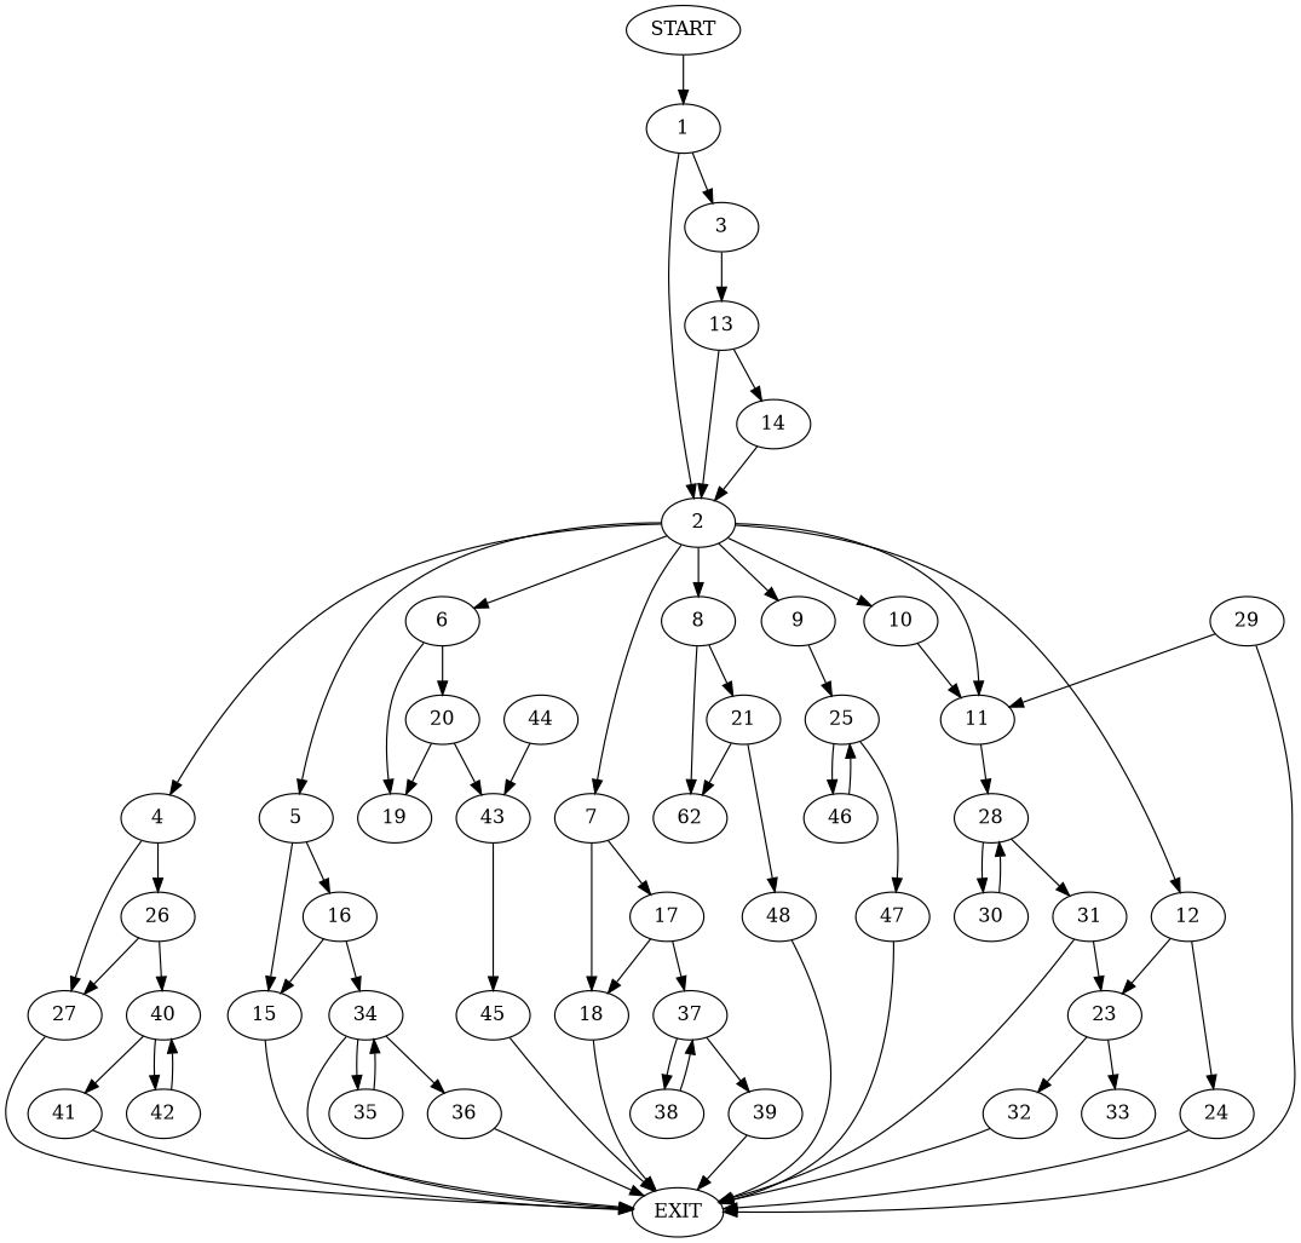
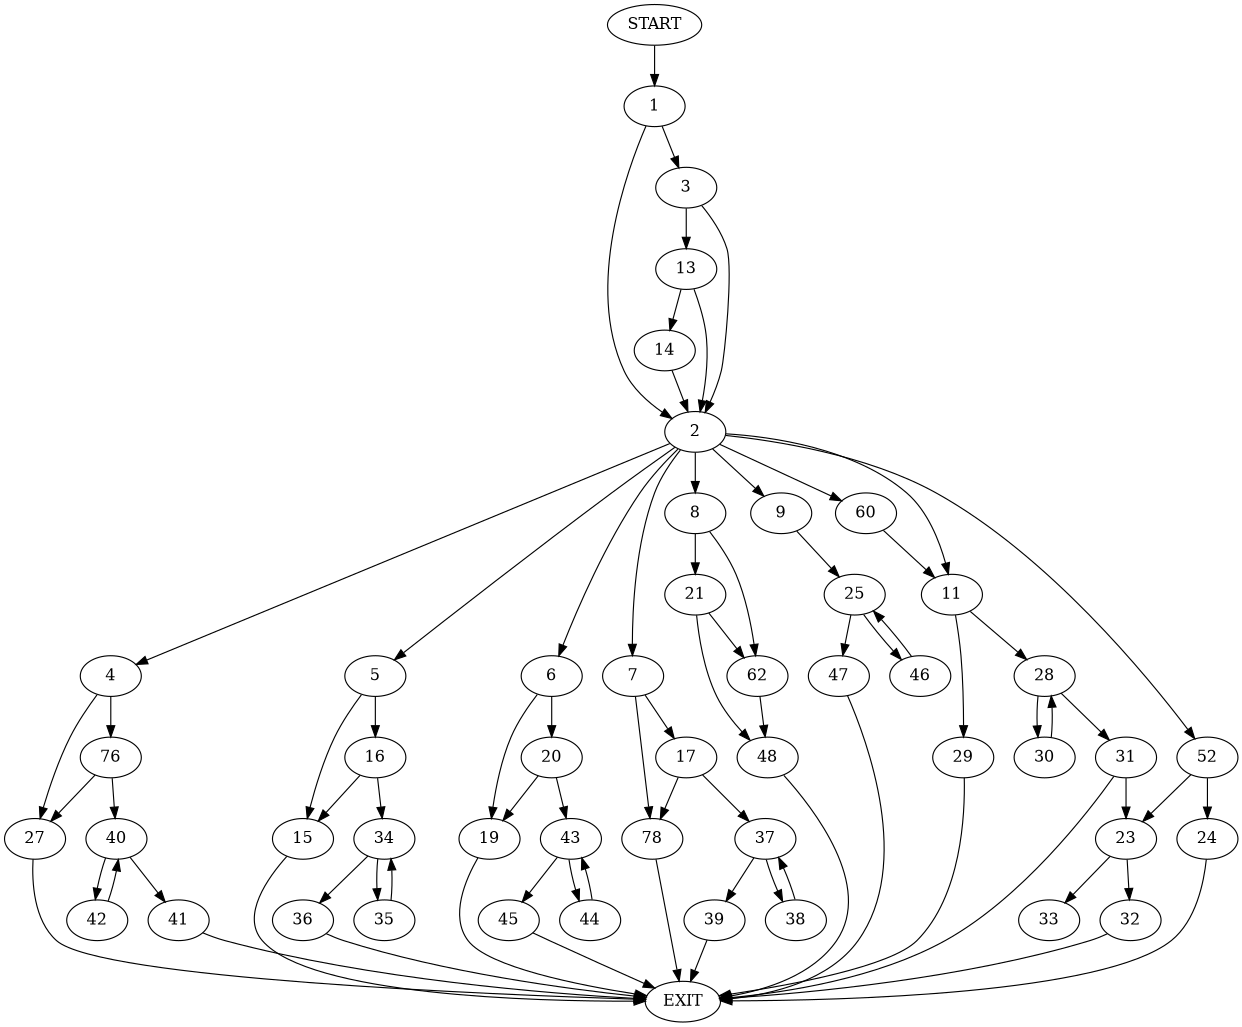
  digraph {
    n1 [label=START]
    1
    2
    3
    n5 [label=EXIT]
    4
    5
    6
    7
    8
    9
-   10
+   10 [label=60]
    11
-   12
+   12 [label=52]
    13
-   26
+   26 [label=76]
    27
    15
    16
    19
    20
    17
-   18
+   18 [label=78]
    21
    n25 [label=62]
    25
    28
    29
    23
    24
    14
    40
    34
    43
    37
    48
    46
    47
    30
    31
    32
    33
    35
    36
    38
    39
    44
    45
    41
    42
    n1 -> 1
    1 -> 2
    1 -> 3
    2 -> 4
    2 -> 5
    2 -> 6
    2 -> 7
    2 -> 8
    2 -> 9
    2 -> 10
    2 -> 11
    2 -> 12
+   3 -> 2
    3 -> 13
    4 -> 26
    4 -> 27
    5 -> 15
    5 -> 16
    6 -> 19
    6 -> 20
    7 -> 17
    7 -> 18
    8 -> 21
    8 -> n25
    9 -> 25
    10 -> 11
    11 -> 28
-   29 -> 11
+   11 -> 29
    12 -> 23
    12 -> 24
    13 -> 2
    13 -> 14
    26 -> 27
    26 -> 40
    27 -> n5
    15 -> n5
    16 -> 15
    16 -> 34
-   34 -> n5
+   19 -> n5
    20 -> 19
    20 -> 43
    17 -> 18
    17 -> 37
    18 -> n5
    21 -> n25
    21 -> 48
+   n25 -> 48
    25 -> 46
    25 -> 47
    28 -> 30
    28 -> 31
    29 -> n5
    23 -> 32
    23 -> 33
    24 -> n5
    14 -> 2
    40 -> 41
    40 -> 42
    34 -> 35
    34 -> 36
+   43 -> 44
    43 -> 45
    37 -> 38
    37 -> 39
    48 -> n5
    46 -> 25
    47 -> n5
    30 -> 28
    31 -> n5
    31 -> 23
    32 -> n5
    35 -> 34
    36 -> n5
    38 -> 37
    39 -> n5
    44 -> 43
    45 -> n5
    41 -> n5
    42 -> 40
  }
